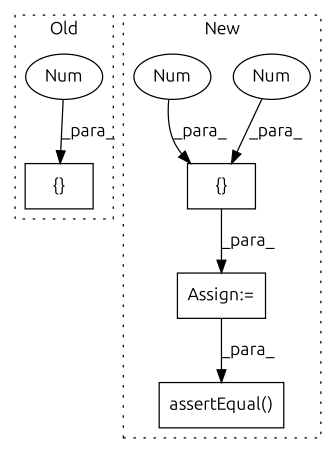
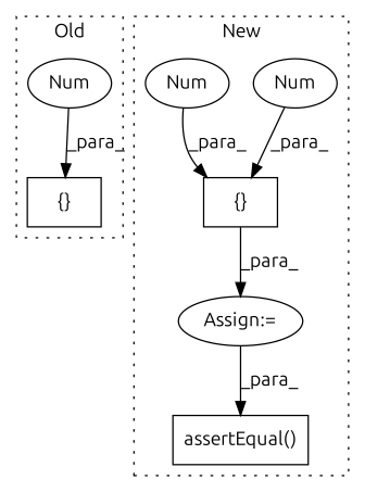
  digraph {
    fontname=Ubuntu
    node [a=76 l="1,0" shape=box fontname=Ubuntu]
    edge [fontname=Ubuntu]
    n1 [a=59 label="{}" s="988,997"]
    n2 [l=3 label=Num s=989 shape=ellipse]
    n3 [a=75 l="17,1" label="assertEqual()" s="1182,1251"]
    n4 [a=59 label="{}" s="1062,1073"]
-   n5 [a=68 l=3 label="Assign:=" s=1059]
+   n5 [a=68 l=3 label="Assign:=" s=1059 shape=ellipse]
    n6 [l=1 label=Num s=1072 shape=ellipse]
    n7 [l=1 label=Num s=1069 shape=ellipse]
    subgraph cluster_1 {
      label=Old
      style=dotted
      n1
      n2
    }
    subgraph cluster_2 {
      label=New
      style=dotted
      n3
      n4
      n5
      n6
      n7
    }
    n2 -> n1 [label=_para_]
    n4 -> n5 [label=_para_]
    n5 -> n3 [label=_para_]
    n6 -> n4 [label=_para_]
    n7 -> n4 [label=_para_]
  }
